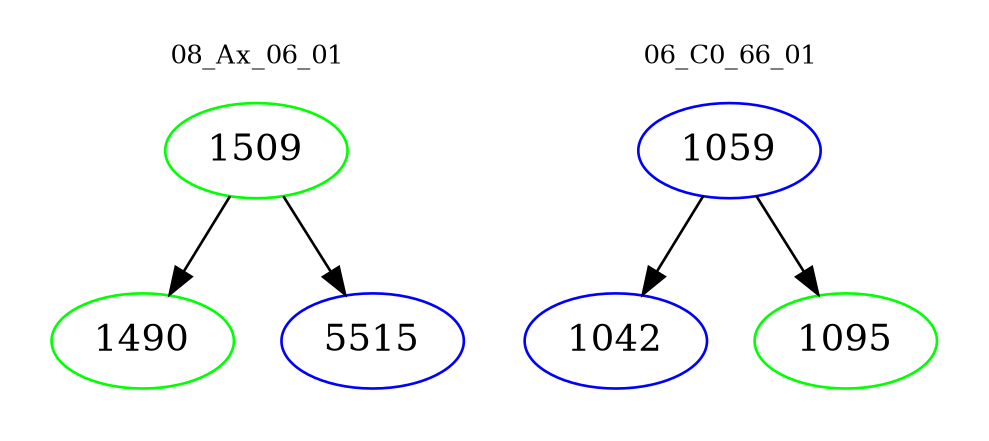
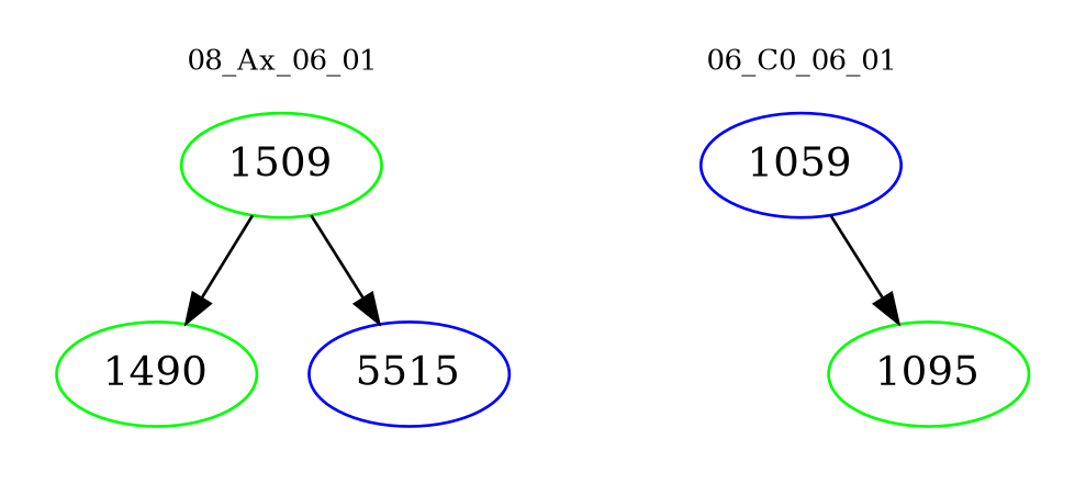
  digraph {
    node [color=green]
    edge [color=black]
    n1 [label=1509]
    n2 [label=1490]
    n3 [color=blue label=5515]
    n4 [color=blue label=1059]
-   n5 [color=blue label=1042]
    n6 [label=1095]
    subgraph cluster_1 {
      color=white
      fontsize=10
      label="08_Ax_06_01"
      n1
      n2
      n3
    }
    subgraph cluster_2 {
      color=white
      fontsize=10
-     label="06_C0_66_01"
+     label="06_C0_06_01"
      n4
-     n5
      n6
    }
    n1 -> n2
    n1 -> n3
-   n4 -> n5
    n4 -> n6
  }
